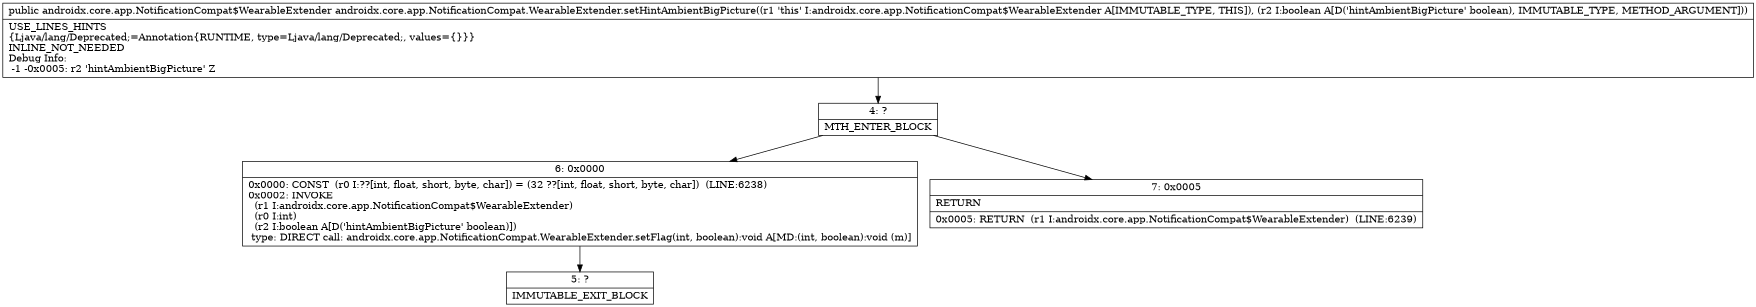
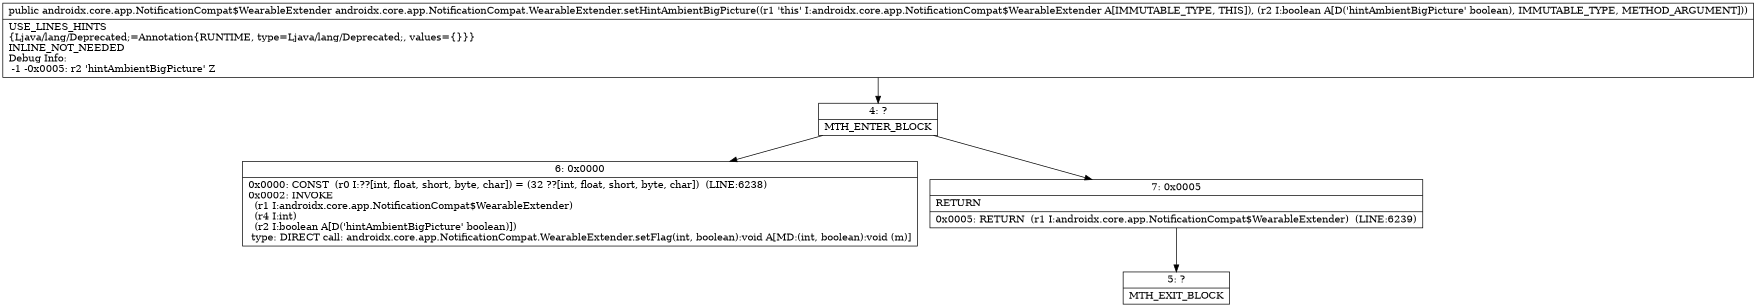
  digraph {
    fontname="DejaVu Serif"
    node [fontname="DejaVu Serif" shape=record]
    edge [fontname="DejaVu Serif"]
    n1 [label="{4\:\ ?|MTH_ENTER_BLOCK\l}"]
-   n2 [label="{6\:\ 0x0000|0x0000: CONST  (r0 I:??[int, float, short, byte, char]) = (32 ??[int, float, short, byte, char])  (LINE:6238)\l0x0002: INVOKE  \l  (r1 I:androidx.core.app.NotificationCompat$WearableExtender)\l  (r0 I:int)\l  (r2 I:boolean A[D('hintAmbientBigPicture' boolean)])\l type: DIRECT call: androidx.core.app.NotificationCompat.WearableExtender.setFlag(int, boolean):void A[MD:(int, boolean):void (m)]\l}"]
+   n2 [label="{6\:\ 0x0000|0x0000: CONST  (r0 I:??[int, float, short, byte, char]) = (32 ??[int, float, short, byte, char])  (LINE:6238)\l0x0002: INVOKE  \l  (r1 I:androidx.core.app.NotificationCompat$WearableExtender)\l  (r4 I:int)\l  (r2 I:boolean A[D('hintAmbientBigPicture' boolean)])\l type: DIRECT call: androidx.core.app.NotificationCompat.WearableExtender.setFlag(int, boolean):void A[MD:(int, boolean):void (m)]\l}"]
    n3 [label="{7\:\ 0x0005|RETURN\l|0x0005: RETURN  (r1 I:androidx.core.app.NotificationCompat$WearableExtender)  (LINE:6239)\l}"]
-   n4 [label="{5\:\ ?|IMMUTABLE_EXIT_BLOCK\l}"]
+   n4 [label="{5\:\ ?|MTH_EXIT_BLOCK\l}"]
    n5 [label="{public androidx.core.app.NotificationCompat$WearableExtender androidx.core.app.NotificationCompat.WearableExtender.setHintAmbientBigPicture((r1 'this' I:androidx.core.app.NotificationCompat$WearableExtender A[IMMUTABLE_TYPE, THIS]), (r2 I:boolean A[D('hintAmbientBigPicture' boolean), IMMUTABLE_TYPE, METHOD_ARGUMENT]))  | USE_LINES_HINTS\l\{Ljava\/lang\/Deprecated;=Annotation\{RUNTIME, type=Ljava\/lang\/Deprecated;, values=\{\}\}\}\lINLINE_NOT_NEEDED\lDebug Info:\l  \-1 \-0x0005: r2 'hintAmbientBigPicture' Z\l}"]
    n1 -> n2
    n1 -> n3
-   n2 -> n4
+   n3 -> n4
    n5 -> n1
  }
